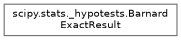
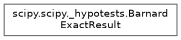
  digraph {
    rankdir=TB
-   n1 [color=grey40 fillcolor=white fontname=Helvetica fontsize=10 height=0.2 label="scipy.stats._hypotests.Barnard\lExactResult" shape=box style=filled width=0.4]
+   n1 [color=grey40 fillcolor=white fontname=Helvetica fontsize=10 height=0.2 label="scipy.scipy._hypotests.Barnard\lExactResult" shape=box style=filled width=0.4]
  }
